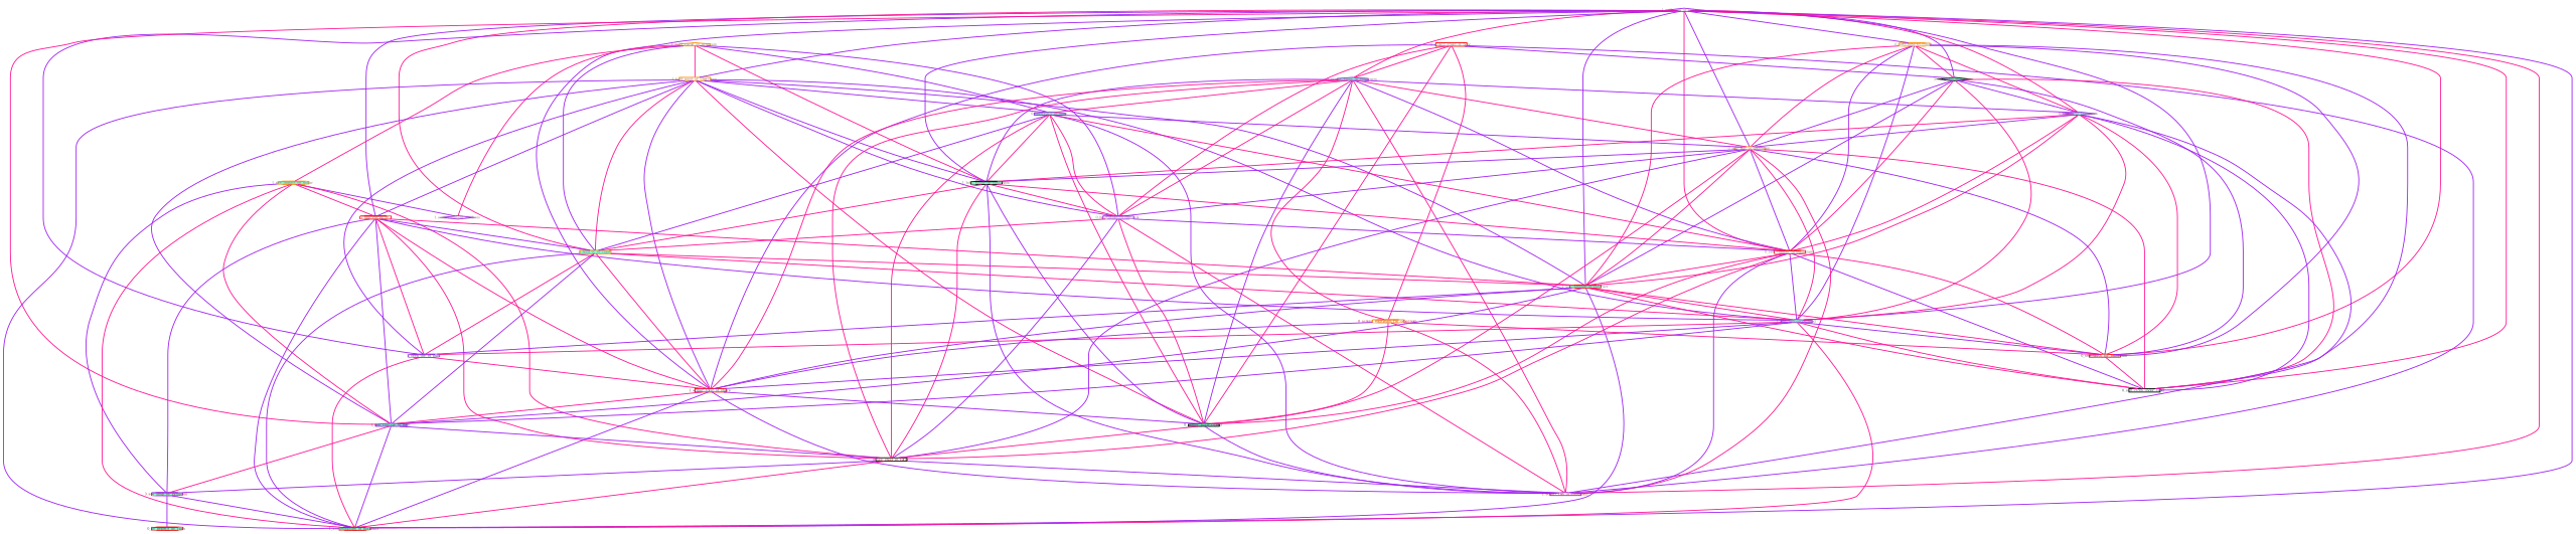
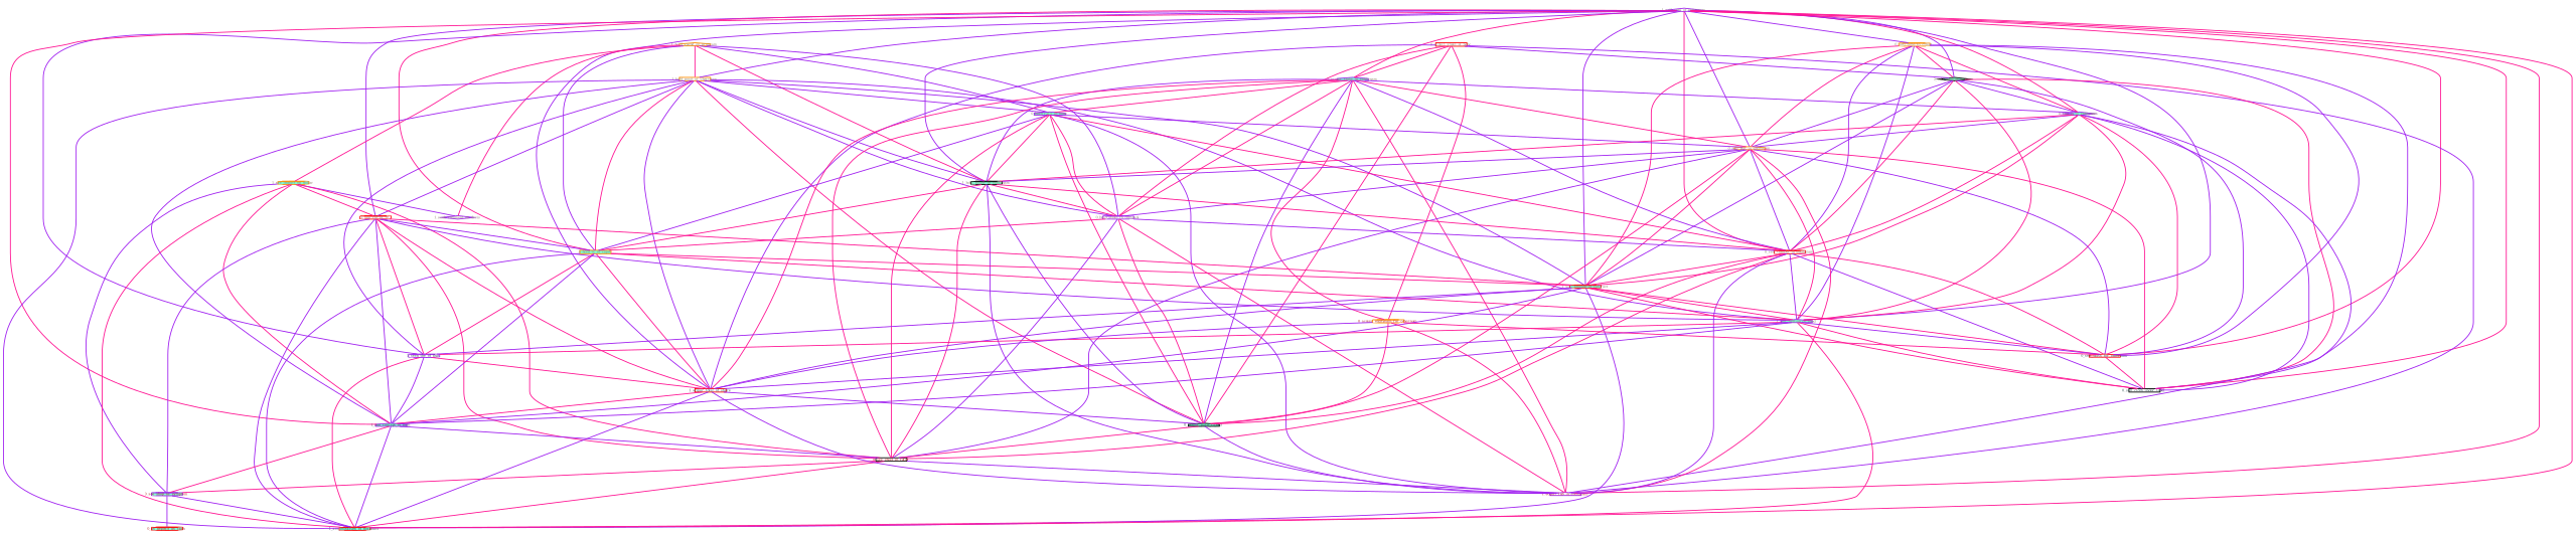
  graph {
    node [color=purple fillcolor=white fixedsize=true fontcolor="#8b7d6b" fontsize=4 shape=cylinder style=filled]
    edge [color=deeppink w=1]
    "1_sell_copi_of_entitynam " [height=.06 shape=diamond width=.5]
    "0_sell_time_to_client " [color=darkorange height=.06 width=.5]
    "0_acquir_stake_at_penc " [color=red height=.06 shape=box width=.5]
    "1_hold_spend_on_program " [color=darkorange height=.06 shape=house width=.5]
    "1_hold_posit_of_chairman " [color=darkorange height=.06 shape=box width=.5]
    "1_acquir_stake_in_entitynam " [fillcolor=aquamarine height=.06 shape=house width=.5]
    "0_sell_million_at_time " [color=black fillcolor=aquamarine height=.06 shape=diamond width=.5]
    "0_sell_it_to_entitynam " [fillcolor=aquamarine height=.06 shape=diamond width=.5]
    "0_hold_ralli_in_hope " [fillcolor=aquamarine height=.06 shape=house width=.5]
    "0_sell_pill_in_entitynam " [color=darkorange height=.06 shape=house width=.5]
    "1_hold_major_in_entitynam " [color=black fillcolor=aquamarine height=.06 width=.5]
    "1_see_impact_on_dollar " [color=darkorange fillcolor=aquamarine height=.06 width=.5]
    "0_hold_stake_in_compani " [height=.06 width=.5]
    "1_see_cut_of_% " [color=red height=.06 width=.5]
    "0_sell_comput_in_entitynam " [color=red height=.06 width=.5]
    "1_hold_%_of_capit " [color=darkorange fillcolor=aquamarine height=.06 shape=box width=.5]
    "1_sell_amount_of_contract " [color=red fillcolor=aquamarine height=.06 width=.5]
    "1_seek_comment_on_decis " [height=.06 shape=diamond width=.5]
    "1_sell_million_of_bond " [fillcolor=aquamarine height=.06 shape=house width=.5]
    "0_acquir_entitynam_for_othernum " [color=darkorange fontcolor="#b22222" height=.06 width=.5]
    "0_see_chief_in_futur " [color=black fontcolor="#b22222" height=.06 shape=box width=.5]
    "0_see_shop_as_symptom " [fillcolor=aquamarine fontcolor="#b22222" height=.06 width=.5]
    "1_acquir_lab_in_entitynam " [fontcolor="#b22222" height=.06 shape=house width=.5]
-   "0_us_deposit_as_cach " [color=red fillcolor=aquamarine fontcolor="#2f4f4f" height=.06 width=.5]
+   "0_us_deposit_as_cach " [color=red fillcolor=aquamarine fontcolor="#b22222" height=.06 width=.5]
    "1_seen_the_of_that " [fontcolor="#2f4f4f" height=.06 width=.5]
    "0_sell_divis_for_othernum " [color=red fontcolor="#2f4f4f" height=.06 shape=house width=.5]
    "1_acquir_total_of_share " [color=red fontcolor="#2f4f4f" height=.06 shape=box width=.5]
    "0_sell_cloth_under_label " [color=black fontcolor="#2f4f4f" height=.06 shape=box width=.5]
    "1_see_concept_of_both " [fillcolor=aquamarine fontcolor="#2f4f4f" height=.06 shape=house width=.5]
    "1_see_modicum_of_normalci " [color=red fillcolor=aquamarine fontcolor="#2f4f4f" height=.06 width=.5]
    "0_acquir_posit_in_bid " [color=black fillcolor=aquamarine fontcolor="#2f4f4f" height=.06 shape=house width=.5]
    subgraph sub_1 {
      "1_sell_copi_of_entitynam "
      "0_sell_time_to_client "
      "0_acquir_stake_at_penc "
      "1_hold_spend_on_program "
      "1_hold_posit_of_chairman "
      "1_acquir_stake_in_entitynam "
      "0_sell_million_at_time "
      "0_sell_it_to_entitynam "
      "0_hold_ralli_in_hope "
      "0_sell_pill_in_entitynam "
      "1_hold_major_in_entitynam "
      "1_see_impact_on_dollar "
      "0_hold_stake_in_compani "
      "1_see_cut_of_% "
      "0_sell_comput_in_entitynam "
      "1_hold_%_of_capit "
      "1_sell_amount_of_contract "
      "1_seek_comment_on_decis "
      "1_sell_million_of_bond "
    }
    subgraph sub_2 {
      "0_acquir_entitynam_for_othernum "
      "0_see_chief_in_futur "
      "0_see_shop_as_symptom "
      "1_acquir_lab_in_entitynam "
      "0_us_deposit_as_cach "
    }
    "1_sell_copi_of_entitynam " -- "0_sell_time_to_client " [color=purple]
    "1_sell_copi_of_entitynam " -- "1_hold_posit_of_chairman " [color=purple]
    "1_sell_copi_of_entitynam " -- "1_acquir_stake_in_entitynam "
    "1_sell_copi_of_entitynam " -- "0_sell_million_at_time " [color=purple]
    "1_sell_copi_of_entitynam " -- "0_sell_it_to_entitynam " [w=2]
    "1_sell_copi_of_entitynam " -- "0_sell_pill_in_entitynam " [color=purple w=2]
    "1_sell_copi_of_entitynam " -- "1_hold_major_in_entitynam " [color=purple]
    "1_sell_copi_of_entitynam " -- "1_see_cut_of_% " [color=purple]
    "1_sell_copi_of_entitynam " -- "0_sell_comput_in_entitynam " [w=2]
    "1_sell_copi_of_entitynam " -- "1_hold_%_of_capit "
    "1_sell_copi_of_entitynam " -- "1_sell_amount_of_contract " [color=purple w=2]
    "1_sell_copi_of_entitynam " -- "1_sell_million_of_bond " [color=purple w=2]
    "1_sell_copi_of_entitynam " -- "1_acquir_lab_in_entitynam "
    "1_sell_copi_of_entitynam " -- "1_seen_the_of_that " [color=purple]
    "1_sell_copi_of_entitynam " -- "0_sell_divis_for_othernum "
    "1_sell_copi_of_entitynam " -- "1_acquir_total_of_share " [color=purple]
    "1_sell_copi_of_entitynam " -- "0_sell_cloth_under_label "
    "1_sell_copi_of_entitynam " -- "1_see_concept_of_both "
-   "1_sell_copi_of_entitynam " -- "1_see_modicum_of_normalci " [color=purple]
+   "1_sell_copi_of_entitynam " -- "1_see_modicum_of_normalci "
    "0_sell_time_to_client " -- "0_sell_million_at_time "
    "0_sell_time_to_client " -- "0_sell_it_to_entitynam " [w=2]
    "0_sell_time_to_client " -- "0_sell_pill_in_entitynam "
    "0_sell_time_to_client " -- "0_sell_comput_in_entitynam " [color=purple]
    "0_sell_time_to_client " -- "1_sell_amount_of_contract "
    "0_sell_time_to_client " -- "1_sell_million_of_bond " [color=purple]
    "0_sell_time_to_client " -- "0_sell_divis_for_othernum " [color=purple]
    "0_sell_time_to_client " -- "0_sell_cloth_under_label " [color=purple]
    "0_acquir_stake_at_penc " -- "1_acquir_stake_in_entitynam " [w=2]
    "0_acquir_stake_at_penc " -- "0_sell_million_at_time " [color=purple]
    "0_acquir_stake_at_penc " -- "0_hold_stake_in_compani "
    "0_acquir_stake_at_penc " -- "0_acquir_entitynam_for_othernum "
    "0_acquir_stake_at_penc " -- "1_acquir_lab_in_entitynam " [color=purple]
    "0_acquir_stake_at_penc " -- "1_acquir_total_of_share " [color=purple]
    "0_acquir_stake_at_penc " -- "0_acquir_posit_in_bid "
    "1_hold_spend_on_program " -- "1_hold_posit_of_chairman "
    "1_hold_spend_on_program " -- "0_hold_ralli_in_hope " [color=purple]
    "1_hold_spend_on_program " -- "1_hold_major_in_entitynam "
    "1_hold_spend_on_program " -- "1_see_impact_on_dollar "
    "1_hold_spend_on_program " -- "0_hold_stake_in_compani " [color=purple]
    "1_hold_spend_on_program " -- "1_hold_%_of_capit " [color=purple]
    "1_hold_spend_on_program " -- "1_seek_comment_on_decis "
    "1_hold_posit_of_chairman " -- "0_hold_ralli_in_hope " [color=purple]
    "1_hold_posit_of_chairman " -- "1_hold_major_in_entitynam " [color=purple]
    "1_hold_posit_of_chairman " -- "0_hold_stake_in_compani " [color=purple]
    "1_hold_posit_of_chairman " -- "1_see_cut_of_% " [color=purple]
    "1_hold_posit_of_chairman " -- "1_hold_%_of_capit " [w=2]
    "1_hold_posit_of_chairman " -- "1_sell_amount_of_contract " [color=purple]
    "1_hold_posit_of_chairman " -- "1_sell_million_of_bond " [color=purple]
    "1_hold_posit_of_chairman " -- "1_seen_the_of_that " [color=purple]
    "1_hold_posit_of_chairman " -- "1_acquir_total_of_share " [color=purple]
    "1_hold_posit_of_chairman " -- "1_see_concept_of_both " [color=purple]
    "1_hold_posit_of_chairman " -- "1_see_modicum_of_normalci " [color=purple]
    "1_hold_posit_of_chairman " -- "0_acquir_posit_in_bid "
    "1_acquir_stake_in_entitynam " -- "0_sell_it_to_entitynam " [color=purple]
    "1_acquir_stake_in_entitynam " -- "0_hold_ralli_in_hope "
    "1_acquir_stake_in_entitynam " -- "0_sell_pill_in_entitynam " [w=2]
    "1_acquir_stake_in_entitynam " -- "1_hold_major_in_entitynam " [color=purple w=2]
    "1_acquir_stake_in_entitynam " -- "0_hold_stake_in_compani " [w=2]
    "1_acquir_stake_in_entitynam " -- "0_sell_comput_in_entitynam " [color=purple w=2]
    "1_acquir_stake_in_entitynam " -- "0_acquir_entitynam_for_othernum "
    "1_acquir_stake_in_entitynam " -- "0_see_chief_in_futur "
    "1_acquir_stake_in_entitynam " -- "1_acquir_lab_in_entitynam " [w=3]
    "1_acquir_stake_in_entitynam " -- "1_acquir_total_of_share "
    "1_acquir_stake_in_entitynam " -- "0_acquir_posit_in_bid " [color=purple w=2]
    "0_sell_million_at_time " -- "0_sell_it_to_entitynam " [color=purple]
    "0_sell_million_at_time " -- "0_sell_pill_in_entitynam " [color=purple]
    "0_sell_million_at_time " -- "0_sell_comput_in_entitynam "
    "0_sell_million_at_time " -- "1_sell_amount_of_contract " [color=purple]
    "0_sell_million_at_time " -- "1_sell_million_of_bond " [w=2]
    "0_sell_million_at_time " -- "0_sell_divis_for_othernum " [color=purple]
    "0_sell_million_at_time " -- "0_sell_cloth_under_label "
    "0_sell_it_to_entitynam " -- "0_sell_pill_in_entitynam " [color=purple w=2]
    "0_sell_it_to_entitynam " -- "1_hold_major_in_entitynam "
    "0_sell_it_to_entitynam " -- "0_sell_comput_in_entitynam " [w=2]
    "0_sell_it_to_entitynam " -- "1_sell_amount_of_contract "
    "0_sell_it_to_entitynam " -- "1_sell_million_of_bond "
    "0_sell_it_to_entitynam " -- "1_acquir_lab_in_entitynam " [color=purple]
    "0_sell_it_to_entitynam " -- "0_sell_divis_for_othernum "
    "0_sell_it_to_entitynam " -- "0_sell_cloth_under_label " [color=purple]
    "0_hold_ralli_in_hope " -- "0_sell_pill_in_entitynam " [color=purple]
    "0_hold_ralli_in_hope " -- "1_hold_major_in_entitynam " [w=2]
    "0_hold_ralli_in_hope " -- "0_hold_stake_in_compani " [w=2]
    "0_hold_ralli_in_hope " -- "0_sell_comput_in_entitynam "
    "0_hold_ralli_in_hope " -- "1_hold_%_of_capit " [color=purple]
    "0_hold_ralli_in_hope " -- "0_see_chief_in_futur "
    "0_hold_ralli_in_hope " -- "1_acquir_lab_in_entitynam " [color=purple]
    "0_hold_ralli_in_hope " -- "0_acquir_posit_in_bid "
    "0_sell_pill_in_entitynam " -- "1_hold_major_in_entitynam " [color=purple w=2]
    "0_sell_pill_in_entitynam " -- "0_hold_stake_in_compani " [color=purple]
    "0_sell_pill_in_entitynam " -- "0_sell_comput_in_entitynam " [color=purple w=3]
    "0_sell_pill_in_entitynam " -- "1_sell_amount_of_contract "
    "0_sell_pill_in_entitynam " -- "1_sell_million_of_bond "
    "0_sell_pill_in_entitynam " -- "0_see_chief_in_futur " [color=purple]
    "0_sell_pill_in_entitynam " -- "1_acquir_lab_in_entitynam " [w=2]
    "0_sell_pill_in_entitynam " -- "0_sell_divis_for_othernum " [color=purple]
    "0_sell_pill_in_entitynam " -- "0_sell_cloth_under_label "
    "0_sell_pill_in_entitynam " -- "0_acquir_posit_in_bid "
    "1_hold_major_in_entitynam " -- "0_hold_stake_in_compani " [w=2]
    "1_hold_major_in_entitynam " -- "0_sell_comput_in_entitynam " [w=2]
    "1_hold_major_in_entitynam " -- "1_hold_%_of_capit "
    "1_hold_major_in_entitynam " -- "0_see_chief_in_futur "
    "1_hold_major_in_entitynam " -- "1_acquir_lab_in_entitynam " [color=purple w=2]
    "1_hold_major_in_entitynam " -- "0_acquir_posit_in_bid " [color=purple]
    "1_see_impact_on_dollar " -- "1_see_cut_of_% "
    "1_see_impact_on_dollar " -- "1_seek_comment_on_decis " [color=purple]
    "1_see_impact_on_dollar " -- "0_see_chief_in_futur "
    "1_see_impact_on_dollar " -- "0_see_shop_as_symptom " [color=purple]
    "1_see_impact_on_dollar " -- "1_see_concept_of_both "
    "1_see_impact_on_dollar " -- "1_see_modicum_of_normalci "
    "0_hold_stake_in_compani " -- "0_sell_comput_in_entitynam " [color=purple]
    "0_hold_stake_in_compani " -- "1_hold_%_of_capit "
    "0_hold_stake_in_compani " -- "0_see_chief_in_futur " [color=purple]
    "0_hold_stake_in_compani " -- "1_acquir_lab_in_entitynam "
    "0_hold_stake_in_compani " -- "0_acquir_posit_in_bid "
    "1_see_cut_of_% " -- "1_hold_%_of_capit " [color=purple]
    "1_see_cut_of_% " -- "1_sell_amount_of_contract "
    "1_see_cut_of_% " -- "1_sell_million_of_bond " [color=purple]
    "1_see_cut_of_% " -- "0_see_chief_in_futur "
    "1_see_cut_of_% " -- "0_see_shop_as_symptom " [color=purple]
    "1_see_cut_of_% " -- "1_seen_the_of_that "
    "1_see_cut_of_% " -- "1_acquir_total_of_share "
    "1_see_cut_of_% " -- "1_see_concept_of_both " [color=purple w=2]
    "1_see_cut_of_% " -- "1_see_modicum_of_normalci " [color=purple w=2]
    "0_sell_comput_in_entitynam " -- "1_sell_amount_of_contract "
    "0_sell_comput_in_entitynam " -- "1_sell_million_of_bond " [color=purple]
    "0_sell_comput_in_entitynam " -- "0_see_chief_in_futur "
    "0_sell_comput_in_entitynam " -- "1_acquir_lab_in_entitynam " [color=purple w=2]
    "0_sell_comput_in_entitynam " -- "0_sell_divis_for_othernum "
    "0_sell_comput_in_entitynam " -- "0_sell_cloth_under_label " [color=purple]
    "0_sell_comput_in_entitynam " -- "0_acquir_posit_in_bid "
    "1_hold_%_of_capit " -- "1_sell_amount_of_contract "
    "1_hold_%_of_capit " -- "1_sell_million_of_bond "
    "1_hold_%_of_capit " -- "1_seen_the_of_that "
    "1_hold_%_of_capit " -- "1_acquir_total_of_share "
    "1_hold_%_of_capit " -- "1_see_concept_of_both " [color=purple]
    "1_hold_%_of_capit " -- "1_see_modicum_of_normalci " [color=purple]
    "1_sell_amount_of_contract " -- "1_sell_million_of_bond " [w=2]
    "1_sell_amount_of_contract " -- "1_seen_the_of_that " [color=purple]
    "1_sell_amount_of_contract " -- "0_sell_divis_for_othernum "
    "1_sell_amount_of_contract " -- "1_acquir_total_of_share " [color=purple]
    "1_sell_amount_of_contract " -- "0_sell_cloth_under_label "
    "1_sell_amount_of_contract " -- "1_see_concept_of_both " [color=purple]
    "1_sell_amount_of_contract " -- "1_see_modicum_of_normalci " [color=purple]
    "1_sell_million_of_bond " -- "1_seen_the_of_that "
    "1_sell_million_of_bond " -- "0_sell_divis_for_othernum " [color=purple]
    "1_sell_million_of_bond " -- "1_acquir_total_of_share " [color=purple]
    "1_sell_million_of_bond " -- "0_sell_cloth_under_label "
    "1_sell_million_of_bond " -- "1_see_concept_of_both " [color=purple]
    "1_sell_million_of_bond " -- "1_see_modicum_of_normalci "
    "0_acquir_entitynam_for_othernum " -- "1_acquir_lab_in_entitynam "
    "0_acquir_entitynam_for_othernum " -- "0_sell_divis_for_othernum " [w=2]
    "0_acquir_entitynam_for_othernum " -- "1_acquir_total_of_share " [color=purple]
    "0_acquir_entitynam_for_othernum " -- "0_acquir_posit_in_bid "
-   "0_see_chief_in_futur " -- "0_see_shop_as_symptom " [color=purple]
+   "0_see_chief_in_futur " -- "0_see_shop_as_symptom "
    "0_see_chief_in_futur " -- "1_acquir_lab_in_entitynam " [color=purple]
    "0_see_chief_in_futur " -- "1_see_modicum_of_normalci "
    "0_see_shop_as_symptom " -- "0_us_deposit_as_cach " [color=purple]
    "0_see_shop_as_symptom " -- "1_see_modicum_of_normalci " [color=purple]
    "1_seen_the_of_that " -- "1_acquir_total_of_share "
+   "1_seen_the_of_that " -- "1_see_concept_of_both " [color=purple]
    "1_seen_the_of_that " -- "1_see_modicum_of_normalci "
    "0_sell_divis_for_othernum " -- "0_sell_cloth_under_label "
    "1_acquir_total_of_share " -- "1_acquir_lab_in_entitynam " [color=purple]
    "1_acquir_total_of_share " -- "1_see_concept_of_both "
    "1_acquir_total_of_share " -- "1_see_modicum_of_normalci " [color=purple]
    "1_acquir_total_of_share " -- "0_acquir_posit_in_bid " [color=purple]
    "1_see_concept_of_both " -- "0_see_chief_in_futur " [color=purple]
    "1_see_concept_of_both " -- "0_see_shop_as_symptom "
    "1_see_concept_of_both " -- "1_see_modicum_of_normalci " [color=purple w=2]
    "0_acquir_posit_in_bid " -- "0_see_chief_in_futur "
    "0_acquir_posit_in_bid " -- "1_acquir_lab_in_entitynam " [color=purple w=2]
  }
